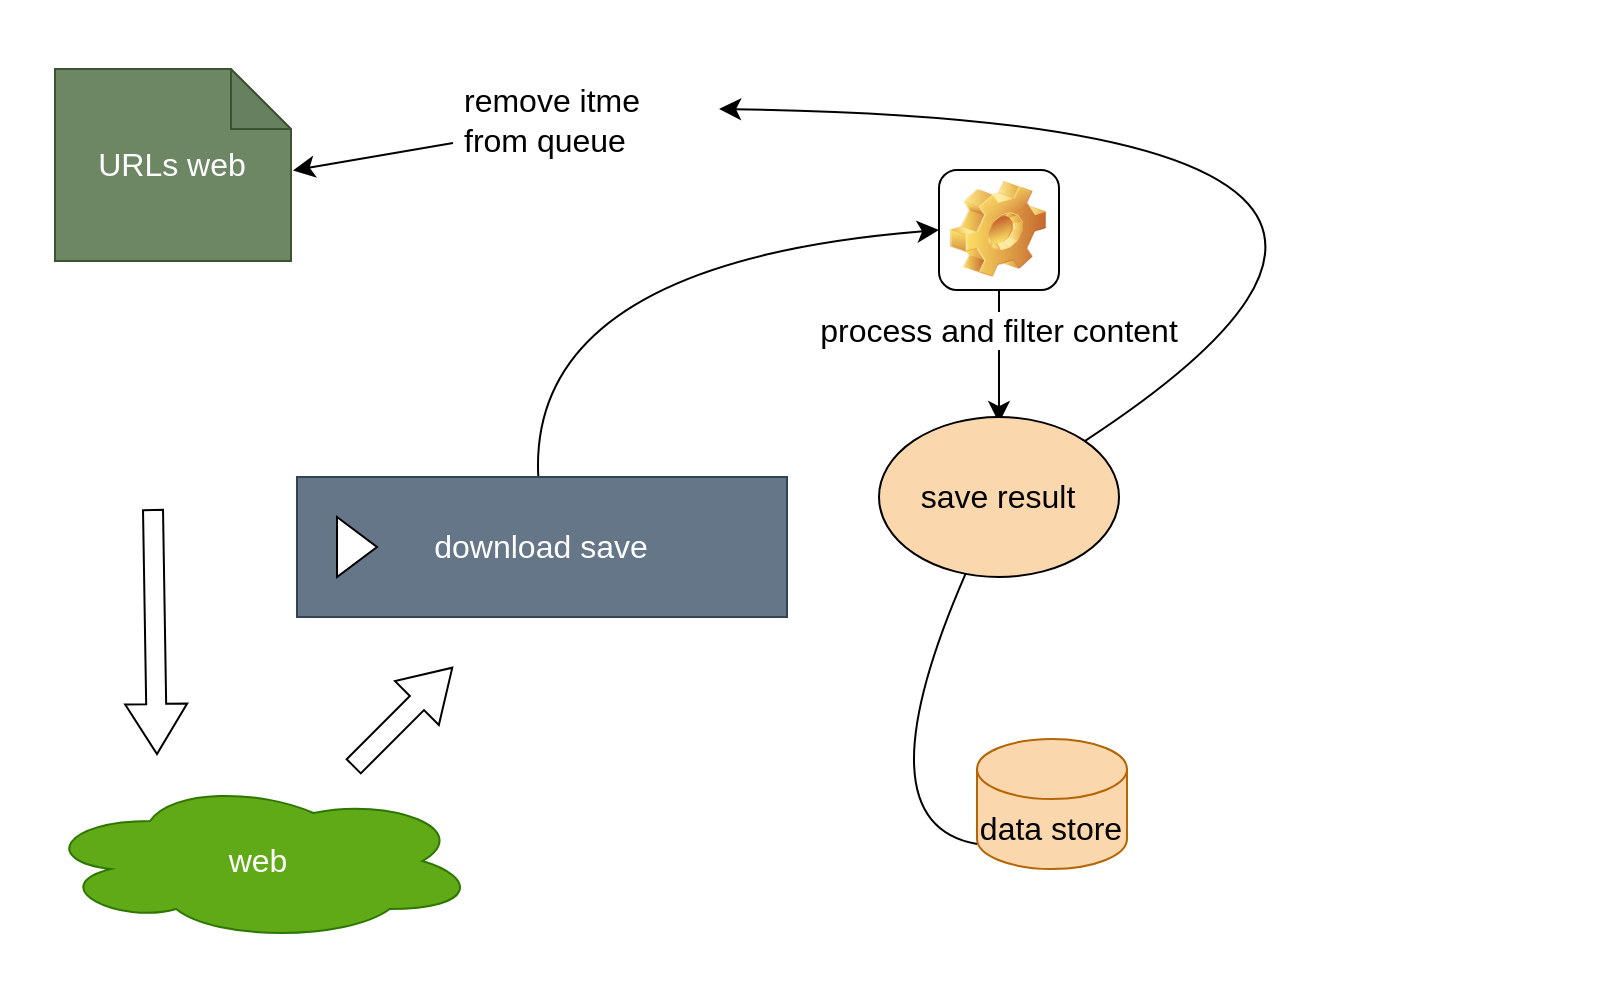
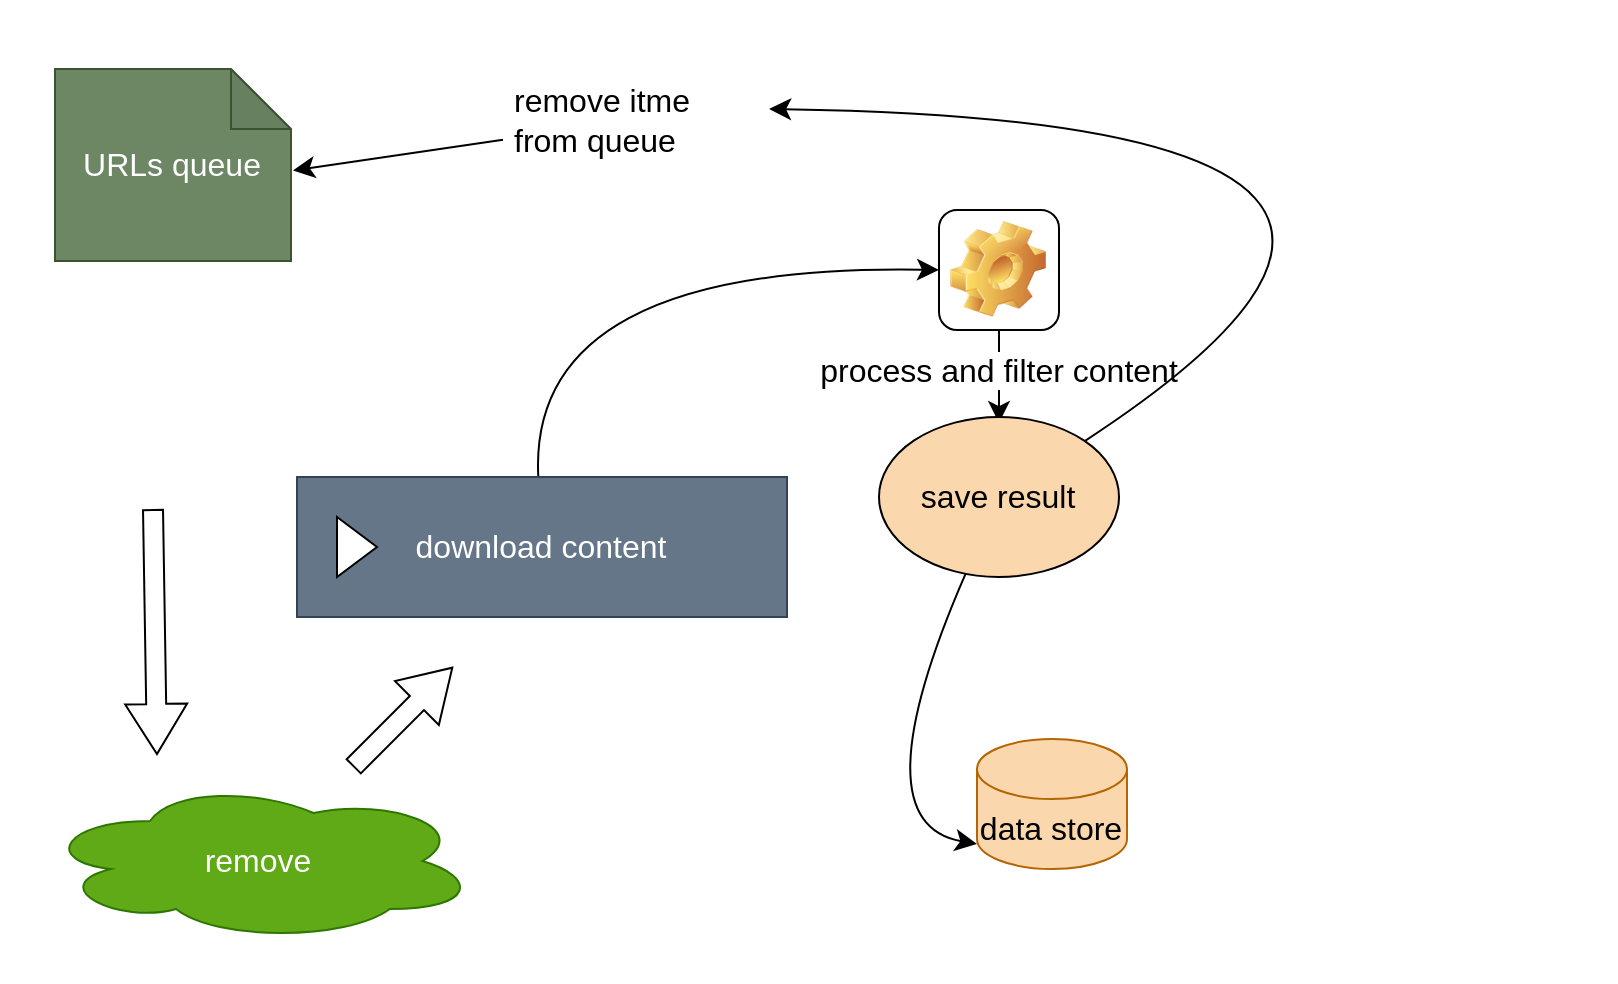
  <mxCell id="0" />
  <mxCell id="1" parent="0" />
  <mxCell id="2" style="edgeStyle=none;curved=1;rounded=0;orthogonalLoop=1;jettySize=auto;html=1;entryX=1;entryY=0.25;entryDx=0;entryDy=0;fontSize=12;startSize=8;endSize=8;" edge="1" parent="1" source="3"><mxGeometry relative="1" as="geometry"><mxPoint x="146" y="84.75" as="targetPoint" /></mxGeometry></mxCell>
- <mxCell id="3" value="remove itme from queue" style="text;strokeColor=none;fillColor=none;align=left;verticalAlign=middle;spacingLeft=4;spacingRight=4;overflow=hidden;points=[[0,0.5],[1,0.5]];portConstraint=eastwest;rotatable=0;whiteSpace=wrap;html=1;fontSize=16;" vertex="1" parent="1"><mxGeometry x="226" y="20" width="134" height="79" as="geometry" /></mxCell>
+ <mxCell id="3" value="remove itme from queue" style="text;strokeColor=none;fillColor=none;align=left;verticalAlign=middle;spacingLeft=4;spacingRight=4;overflow=hidden;points=[[0,0.5],[1,0.5]];portConstraint=eastwest;rotatable=0;whiteSpace=wrap;html=1;fontSize=16;" vertex="1" parent="1"><mxGeometry x="251" y="20" width="134" height="79" as="geometry" /></mxCell>
  <mxCell id="4" style="edgeStyle=none;curved=1;rounded=0;orthogonalLoop=1;jettySize=auto;html=1;fontSize=12;startSize=8;endSize=8;entryX=0.5;entryY=0.038;entryDx=0;entryDy=0;entryPerimeter=0;" edge="1" parent="1" source="5" target="7"><mxGeometry relative="1" as="geometry"><mxPoint x="505" y="208" as="targetPoint" /></mxGeometry></mxCell>
- <mxCell id="5" value="process and filter content" style="icon;html=1;image=img/clipart/Gear_128x128.png;fontSize=16;" vertex="1" parent="1"><mxGeometry x="469" y="84.5" width="60" height="60" as="geometry" /></mxCell>
+ <mxCell id="5" value="process and filter content" style="icon;html=1;image=img/clipart/Gear_128x128.png;fontSize=16;" vertex="1" parent="1"><mxGeometry x="469" y="104.5" width="60" height="60" as="geometry" /></mxCell>
  <mxCell id="6" value="data store" style="shape=cylinder3;whiteSpace=wrap;html=1;boundedLbl=1;backgroundOutline=1;size=15;fontSize=16;fillColor=#fad7ac;strokeColor=#b46504;" vertex="1" parent="1"><mxGeometry x="488" y="369" width="75" height="65" as="geometry" /></mxCell>
  <mxCell id="7" value="save result" style="ellipse;whiteSpace=wrap;html=1;fontSize=16;fillColor=#fad7ac;" vertex="1" parent="1"><mxGeometry x="439" y="208" width="120" height="80" as="geometry" /></mxCell>
  <mxCell id="8" style="edgeStyle=none;curved=1;rounded=0;orthogonalLoop=1;jettySize=auto;html=1;entryX=0;entryY=0.5;entryDx=0;entryDy=0;fontSize=12;startSize=8;endSize=8;" edge="1" parent="1" source="9" target="5"><mxGeometry relative="1" as="geometry"><Array as="points"><mxPoint x="263" y="131" /></Array></mxGeometry></mxCell>
- <mxCell id="9" value="download save" style="html=1;whiteSpace=wrap;container=1;recursiveResize=0;collapsible=0;fontSize=16;fillColor=#647687;fontColor=#ffffff;strokeColor=#314354;" vertex="1" parent="1"><mxGeometry x="148" y="238" width="245" height="70" as="geometry" /></mxCell>
+ <mxCell id="9" value="download content" style="html=1;whiteSpace=wrap;container=1;recursiveResize=0;collapsible=0;fontSize=16;fillColor=#647687;fontColor=#ffffff;strokeColor=#314354;" vertex="1" parent="1"><mxGeometry x="148" y="238" width="245" height="70" as="geometry" /></mxCell>
  <mxCell id="10" value="" style="triangle;html=1;whiteSpace=wrap;fontSize=16;" vertex="1" parent="9"><mxGeometry x="20" y="20" width="20" height="30" as="geometry" /></mxCell>
  <mxCell id="11" style="edgeStyle=none;curved=1;rounded=0;orthogonalLoop=1;jettySize=auto;html=1;entryX=0.993;entryY=0.43;entryDx=0;entryDy=0;entryPerimeter=0;fontSize=12;startSize=8;endSize=8;" edge="1" parent="1" source="7" target="3"><mxGeometry relative="1" as="geometry"><Array as="points"><mxPoint x="787" y="60" /></Array></mxGeometry></mxCell>
- <mxCell id="12" value="URLs web" style="shape=note;whiteSpace=wrap;html=1;backgroundOutline=1;darkOpacity=0.05;fontSize=16;fillColor=#6d8764;fontColor=#ffffff;strokeColor=#3A5431;" vertex="1" parent="1"><mxGeometry x="27" y="34" width="118" height="96" as="geometry" /></mxCell>
+ <mxCell id="12" value="URLs queue" style="shape=note;whiteSpace=wrap;html=1;backgroundOutline=1;darkOpacity=0.05;fontSize=16;fillColor=#6d8764;fontColor=#ffffff;strokeColor=#3A5431;" vertex="1" parent="1"><mxGeometry x="27" y="34" width="118" height="96" as="geometry" /></mxCell>
  <mxCell id="13" value="" style="shape=flexArrow;endArrow=classic;html=1;rounded=0;fontSize=12;startSize=8;endSize=8;curved=1;" edge="1" parent="1"><mxGeometry width="50" height="50" relative="1" as="geometry"><mxPoint x="76" y="254" as="sourcePoint" /><mxPoint x="78" y="377" as="targetPoint" /></mxGeometry></mxCell>
- <mxCell id="14" value="web" style="ellipse;shape=cloud;whiteSpace=wrap;html=1;fontSize=16;fillColor=#60a917;fontColor=#ffffff;strokeColor=#2D7600;" vertex="1" parent="1"><mxGeometry x="20" y="390" width="218" height="80" as="geometry" /></mxCell>
+ <mxCell id="14" value="remove" style="ellipse;shape=cloud;whiteSpace=wrap;html=1;fontSize=16;fillColor=#60a917;fontColor=#ffffff;strokeColor=#2D7600;" vertex="1" parent="1"><mxGeometry x="20" y="390" width="218" height="80" as="geometry" /></mxCell>
  <mxCell id="15" value="" style="shape=flexArrow;endArrow=classic;html=1;rounded=0;fontSize=12;startSize=8;endSize=8;curved=1;" edge="1" parent="1"><mxGeometry width="50" height="50" relative="1" as="geometry"><mxPoint x="176" y="383" as="sourcePoint" /><mxPoint x="226" y="333" as="targetPoint" /></mxGeometry></mxCell>
- <mxCell id="16" style="edgeStyle=none;curved=1;rounded=0;orthogonalLoop=1;jettySize=auto;html=1;entryX=0;entryY=0;entryDx=0;entryDy=52.5;entryPerimeter=0;fontSize=12;startSize=8;endSize=8;endArrow=none;" edge="1" parent="1" source="7" target="6"><mxGeometry relative="1" as="geometry"><Array as="points"><mxPoint x="428" y="411" /></Array></mxGeometry></mxCell>
+ <mxCell id="16" style="edgeStyle=none;curved=1;rounded=0;orthogonalLoop=1;jettySize=auto;html=1;entryX=0;entryY=0;entryDx=0;entryDy=52.5;entryPerimeter=0;fontSize=12;startSize=8;endSize=8;" edge="1" parent="1" source="7" target="6"><mxGeometry relative="1" as="geometry"><Array as="points"><mxPoint x="428" y="411" /></Array></mxGeometry></mxCell>
